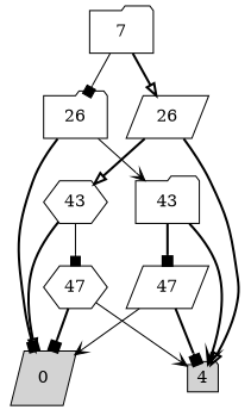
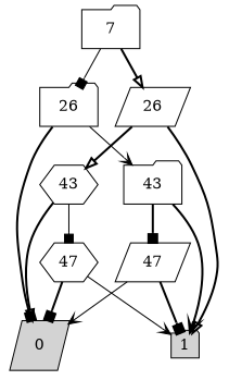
  digraph {
    node [shape=folder]
    edge [style=bold arrowhead=box]
    n1 [height=0.3 label=0 shape=parallelogram style=filled width=0.3]
-   n2 [height=0.3 label=4 style=filled width=0.3]
+   n2 [height=0.3 label=1 style=filled width=0.3]
    n3 [label=7]
    n4 [label=26]
    n5 [label=26 shape=parallelogram]
    n6 [label=43]
    n7 [label=43 shape=hexagon]
    n8 [label=47 shape=parallelogram]
    n9 [label=47 shape=hexagon]
    n3 -> n4 [style=solid]
    n3 -> n5 [arrowhead=onormal]
    n4 -> n1
    n4 -> n6 [style=solid arrowhead=vee]
    n5 -> n2 [arrowhead=onormal]
    n5 -> n7 [arrowhead=onormal]
    n6 -> n2 [arrowhead=vee]
    n6 -> n8
    n7 -> n1 [arrowhead=onormal]
    n7 -> n9 [style=solid]
    n8 -> n1 [style=solid arrowhead=vee]
    n8 -> n2
    n9 -> n1
    n9 -> n2 [style=solid arrowhead=vee]
  }
